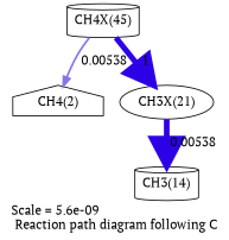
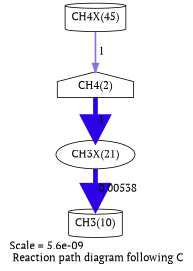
  digraph {
    fontname="PT Serif"
    label="Scale = 5.6e-09\l Reaction path diagram following C"
    node [fontname="PT Serif" shape=cylinder]
    edge [arrowsize=3 color="0.7, 1.5, 0.9" fontname="PT Serif" penwidth=6]
    n1 [label="CH4X(45)"]
    n2 [label="CH4(2)" shape=house]
    n3 [label="CH3X(21)" shape=ellipse]
-   n4 [label="CH3(14)"]
-   n1 -> n2 [arrowsize=1.03 color="0.7, 0.505, 0.9" label=" 0.00538" penwidth=2.05]
-   n1 -> n3 [label=" 1"]
+   n4 [label="CH3(10)"]
+   n1 -> n2 [arrowsize=1.03 color="0.7, 0.505, 0.9" label=" 1" penwidth=2.05]
+   n2 -> n3 [label=" 1"]
    n3 -> n4 [label=" 0.00538"]
  }
